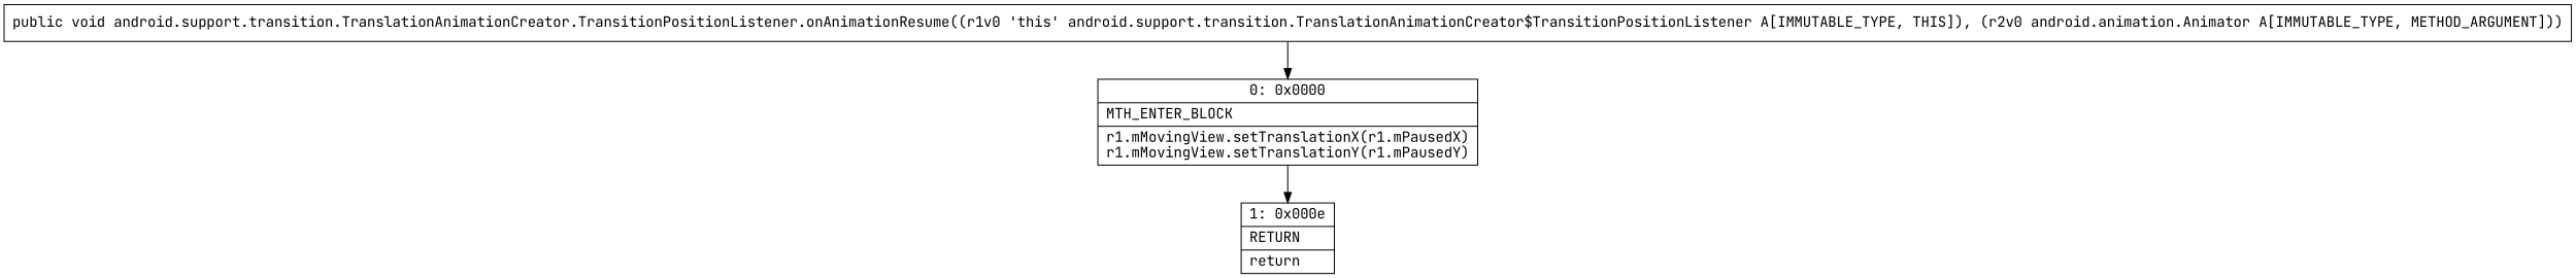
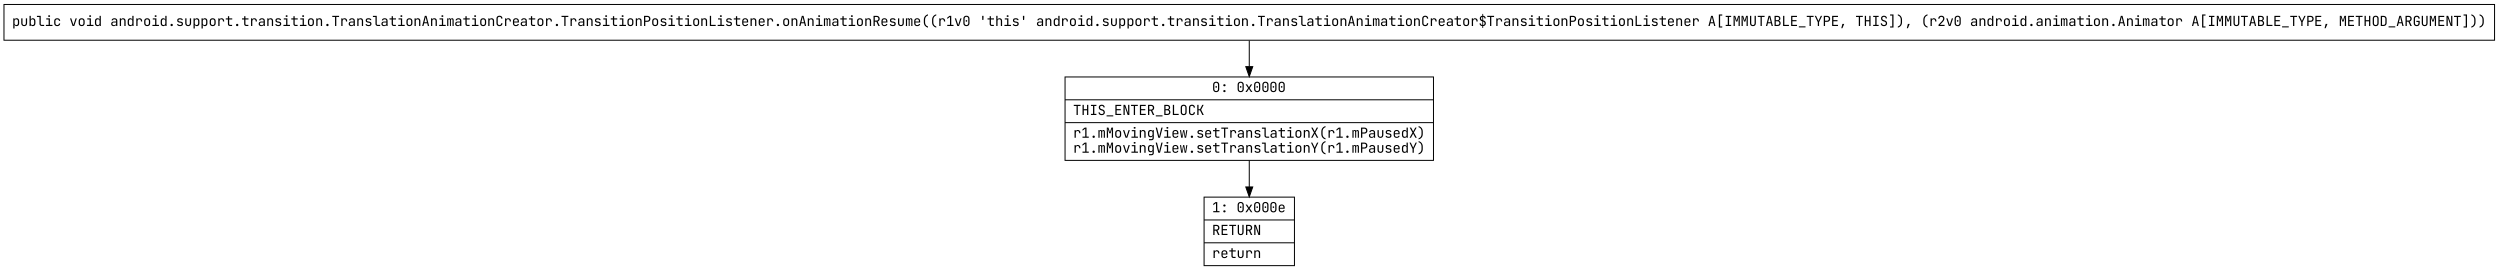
  digraph {
    fontname="JetBrains Mono"
    node [shape=record fontname="JetBrains Mono"]
    edge [fontname="JetBrains Mono"]
-   n1 [label="{0\:\ 0x0000|MTH_ENTER_BLOCK\l|r1.mMovingView.setTranslationX(r1.mPausedX)\lr1.mMovingView.setTranslationY(r1.mPausedY)\l}"]
+   n1 [label="{0\:\ 0x0000|THIS_ENTER_BLOCK\l|r1.mMovingView.setTranslationX(r1.mPausedX)\lr1.mMovingView.setTranslationY(r1.mPausedY)\l}"]
    n2 [label="{1\:\ 0x000e|RETURN\l|return\l}"]
    n3 [label="{public void android.support.transition.TranslationAnimationCreator.TransitionPositionListener.onAnimationResume((r1v0 'this' android.support.transition.TranslationAnimationCreator$TransitionPositionListener A[IMMUTABLE_TYPE, THIS]), (r2v0 android.animation.Animator A[IMMUTABLE_TYPE, METHOD_ARGUMENT])) }"]
    n1 -> n2
    n3 -> n1
  }
